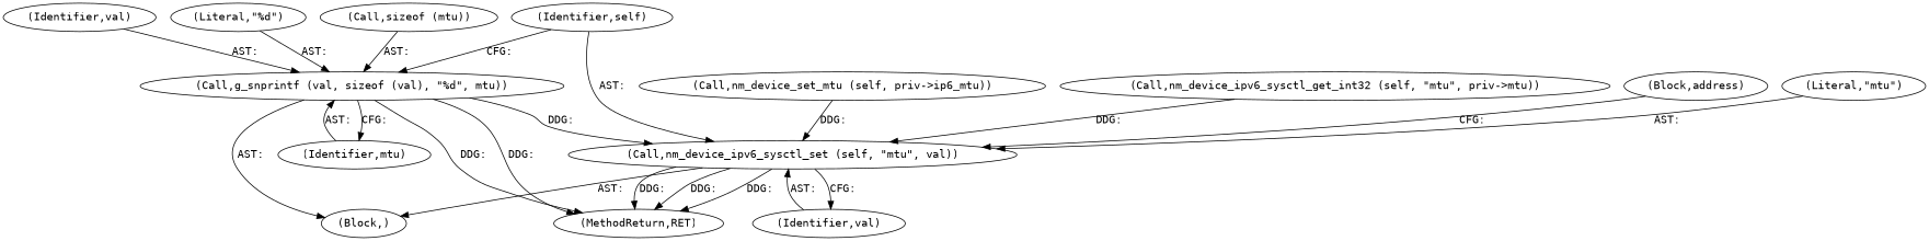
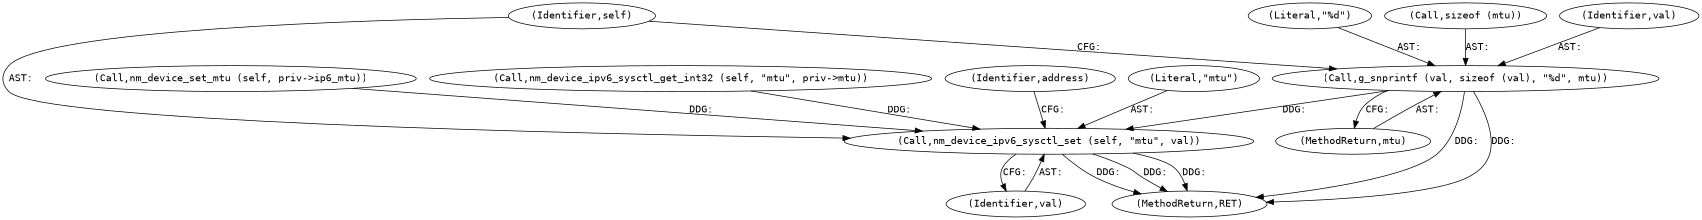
  digraph {
    fontname="DejaVu Sans Mono"
    node [fontname="DejaVu Sans Mono"]
    edge [fontname="DejaVu Sans Mono"]
    n1 [label="(Call,g_snprintf (val, sizeof (val), \"%d\", mtu))"]
    n2 [label="(Call,nm_device_ipv6_sysctl_set (self, \"mtu\", val))"]
-   n3 [label="(Identifier,mtu)"]
+   n3 [label="(MethodReturn,mtu)"]
    n4 [label="(MethodReturn,RET)"]
-   n5 [label="(Block,)"]
    n6 [label="(Identifier,val)"]
    n7 [label="(Literal,\"%d\")"]
    n8 [label="(Literal,\"mtu\")"]
    n9 [label="(Identifier,self)"]
    n10 [label="(Call,nm_device_set_mtu (self, priv->ip6_mtu))"]
    n11 [label="(Call,nm_device_ipv6_sysctl_get_int32 (self, \"mtu\", priv->mtu))"]
-   n12 [label="(Block,address)"]
+   n12 [label="(Identifier,address)"]
    n13 [label="(Call,sizeof (mtu))"]
    n14 [label="(Identifier,val)"]
    n1 -> n2 [label="DDG: "]
    n1 -> n3 [label="CFG: "]
    n1 -> n4 [label="DDG: "]
    n1 -> n4 [label="DDG: "]
-   n1 -> n5 [label="AST: "]
    n2 -> n4 [label="DDG: "]
    n2 -> n4 [label="DDG: "]
    n2 -> n4 [label="DDG: "]
-   n2 -> n5 [label="AST: "]
    n2 -> n6 [label="CFG: "]
    n3 -> n1 [label="AST: "]
    n6 -> n2 [label="AST: "]
    n7 -> n1 [label="AST: "]
    n8 -> n2 [label="AST: "]
    n9 -> n1 [label="CFG: "]
    n9 -> n2 [label="AST: "]
    n10 -> n2 [label="DDG: "]
    n11 -> n2 [label="DDG: "]
    n12 -> n2 [label="CFG: "]
    n13 -> n1 [label="AST: "]
    n14 -> n1 [label="AST: "]
  }
